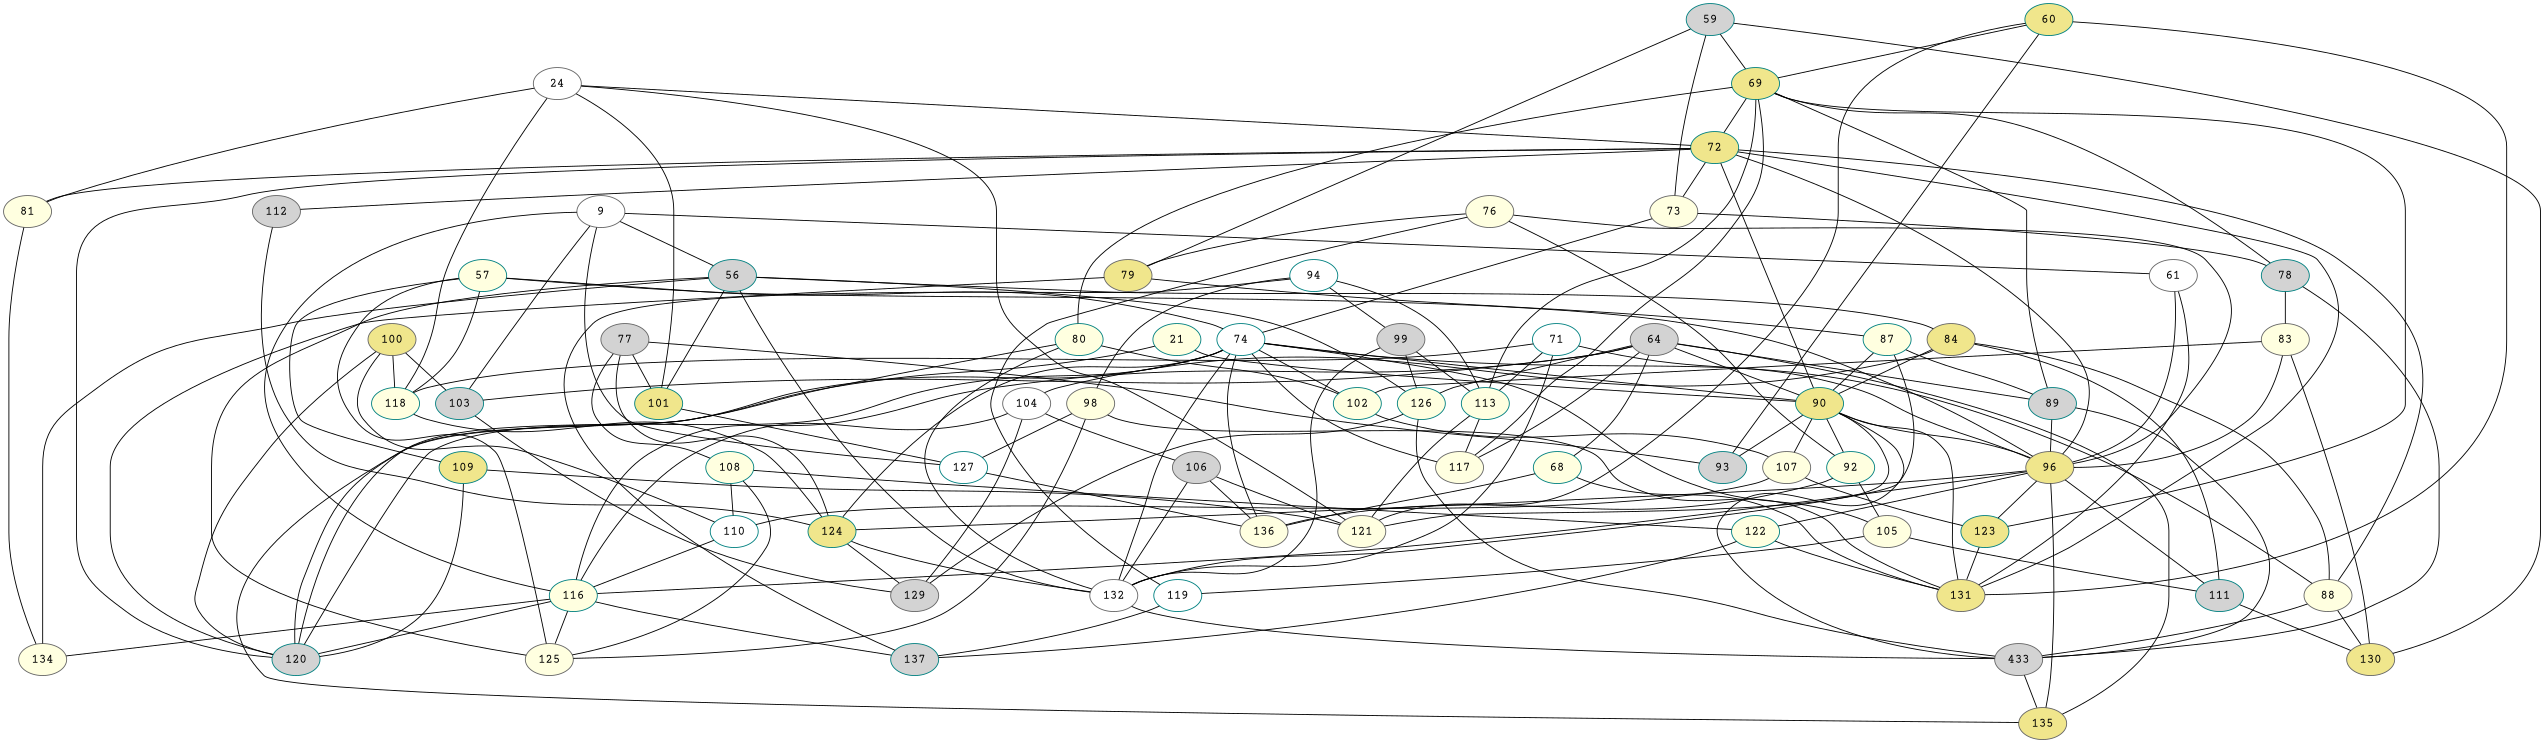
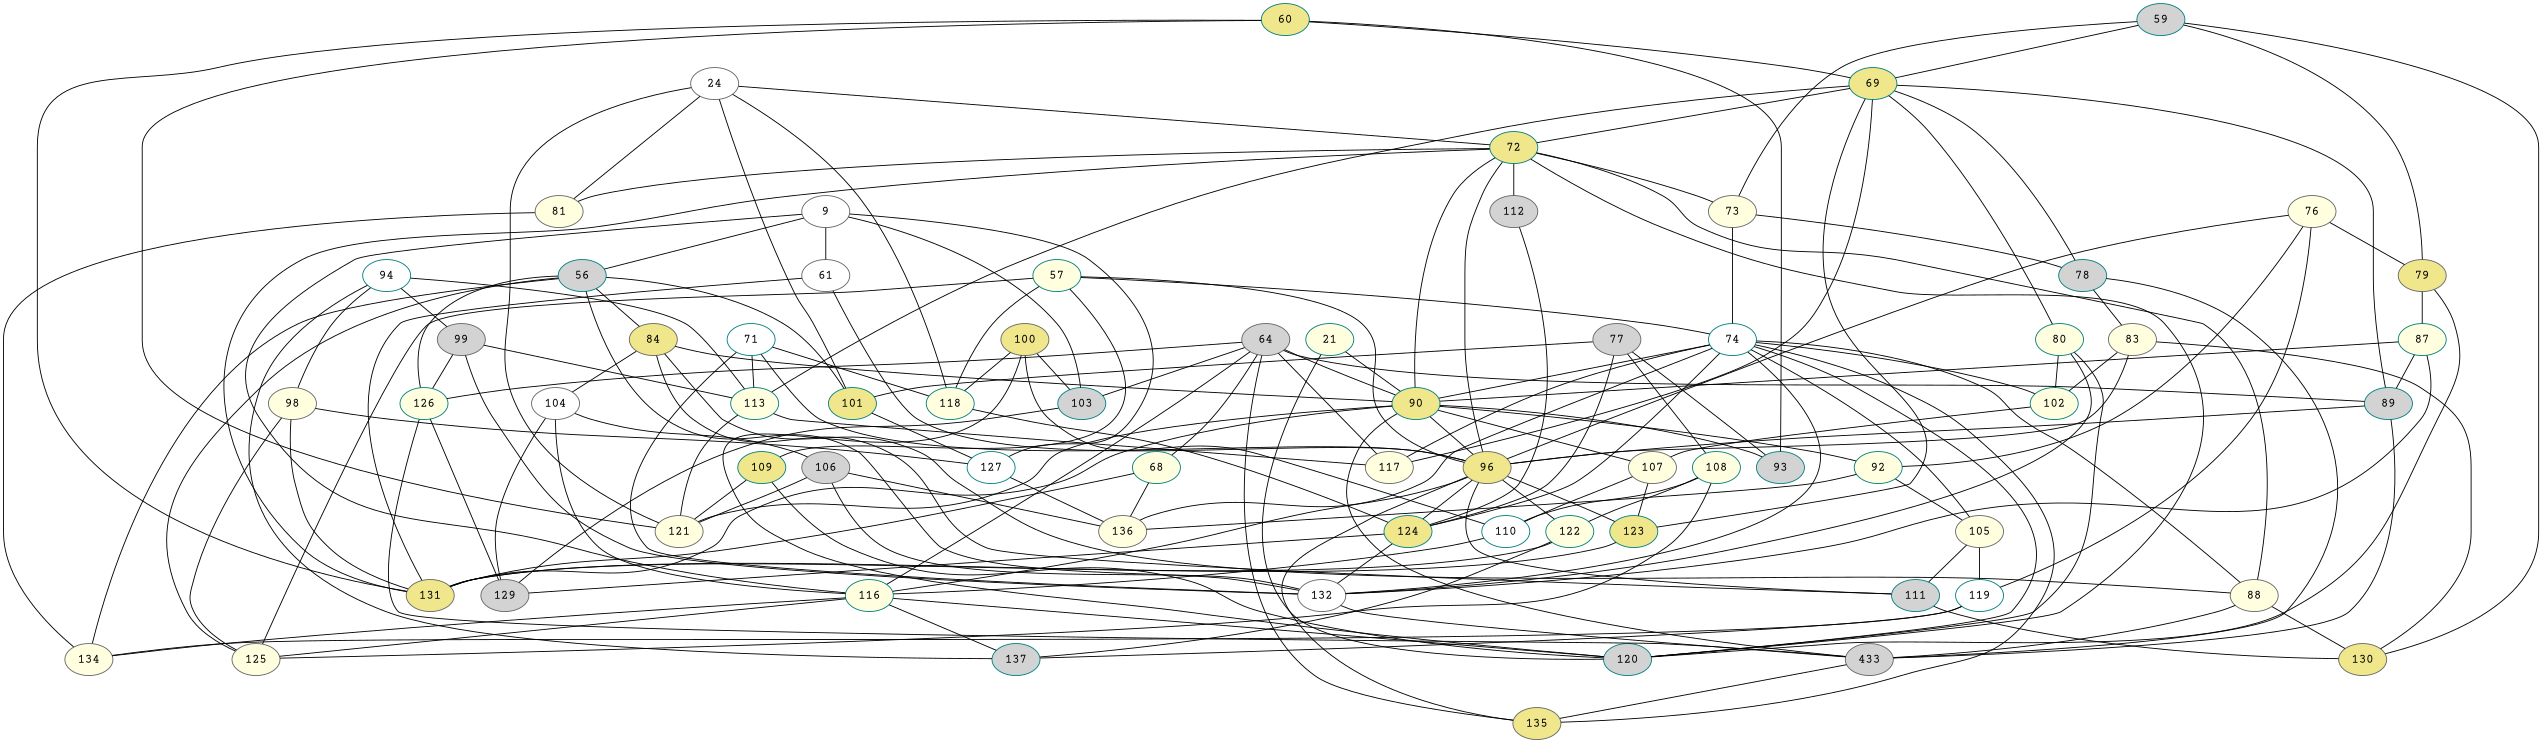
  graph {
    fontname="Courier Prime"
    node [color=teal fillcolor=lightyellow fontname="Courier Prime" style=filled]
    edge [fontname="Courier Prime"]
    9 [color=gray40 fillcolor=white super="+2"]
    56 [fillcolor=lightgrey super="+41+52+51"]
    61 [color=gray40 fillcolor=white]
    103 [fillcolor=lightgrey]
    116 [super="+115"]
    127 [fillcolor=white]
    101 [fillcolor=khaki]
    84 [color=gray40 fillcolor=khaki super="+67"]
    125 [color=gray40 super="+66"]
    126 [super="+97"]
    132 [color=gray40 fillcolor=white super="+128+34"]
    134 [color=gray40]
    96 [color=gray40 fillcolor=khaki super="+29+62+38+75"]
    131 [color=gray40 fillcolor=khaki super="+114"]
    129 [color=gray40 fillcolor=lightgrey]
    120 [fillcolor=lightgrey super="+15+44+91"]
    137 [fillcolor=lightgrey]
    136 [color=gray40 super="+58"]
    90 [fillcolor=khaki super="+42+63"]
    121 [color=gray40 super="+19+27"]
    93 [fillcolor=lightgrey]
    92
    n23 [color=gray40 fillcolor=lightgrey label=433 super="+48"]
    107 [color=gray40]
    21
    24 [color=gray40 fillcolor=white super="+7"]
    72 [fillcolor=khaki super="+12+14+36+65"]
    81 [color=gray40]
    118 [super="+82"]
    73 [color=gray40]
    88 [color=gray40 super="+39"]
    112 [color=gray40 fillcolor=lightgrey]
    124 [fillcolor=khaki super="+86"]
    104 [color=gray40 fillcolor=white]
    111 [fillcolor=lightgrey]
    57 [super="+6"]
    74 [fillcolor=white super="+28+35+49+70"]
    109 [fillcolor=khaki]
    117 [color=gray40]
    135 [color=gray40 fillcolor=khaki]
    102
    105 [color=gray40]
    123 [fillcolor=khaki super="+95"]
    122
    69 [fillcolor=khaki super="+40+53"]
    89 [fillcolor=lightgrey super="+1+10"]
    78 [fillcolor=lightgrey]
    80
    113 [super="+55"]
    59 [fillcolor=lightgrey]
    79 [color=gray40 fillcolor=khaki]
    130 [color=gray40 fillcolor=khaki]
    87
    60 [fillcolor=khaki super="+33"]
    64 [color=gray40 fillcolor=lightgrey super="+31+50"]
    68
    83 [color=gray40]
    71 [fillcolor=white]
    119 [fillcolor=white]
    76 [color=gray40]
    77 [color=gray40 fillcolor=lightgrey]
    108
    110 [fillcolor=white]
    106 [color=gray40 fillcolor=lightgrey]
    94 [fillcolor=white]
    98 [color=gray40]
    99 [color=gray40 fillcolor=lightgrey]
    100 [color=gray40 fillcolor=khaki]
    9 -- 56
    9 -- 61 [weight=2]
    9 -- 103
    9 -- 116
    9 -- 127
    56 -- 101
    56 -- 84
    56 -- 125 [weight=2]
    56 -- 126 [weight=2]
    56 -- 132 [weight=2]
    56 -- 134
    61 -- 96
    61 -- 131
    103 -- 129
    116 -- 125
    116 -- 134
    116 -- 120 [weight=2]
    116 -- 137
    127 -- 136
    101 -- 127
    84 -- 90 [weight=2]
    84 -- 88
    84 -- 104
    84 -- 111
    126 -- 129
    126 -- n23
    132 -- n23 [weight=2]
    96 -- 116
    96 -- 124
    96 -- 111
    96 -- 135
    96 -- 123 [weight=3]
    96 -- 122
    90 -- 96 [weight=2]
    90 -- 131
    90 -- 121
    90 -- 93
    90 -- 92
    90 -- n23
    90 -- 107
    92 -- 136
    92 -- 105
    n23 -- 135
    107 -- 123
    107 -- 110
    21 -- 120 [weight=2]
    21 -- 90 [weight=2]
    24 -- 101
    24 -- 121
    24 -- 72
    24 -- 81 [weight=2]
    24 -- 118
    72 -- 96 [weight=2]
    72 -- 131
    72 -- 120 [weight=2]
    72 -- 90 [weight=2]
    72 -- 81
    72 -- 73
    72 -- 88
    72 -- 112 [weight=2]
    81 -- 134
    118 -- 124
    73 -- 74
    73 -- 78
    88 -- n23 [weight=2]
    88 -- 130
    112 -- 124 [weight=2]
    124 -- 132
    124 -- 129
    104 -- 116
    104 -- 129
    104 -- 106
    111 -- 130
    57 -- 125
    57 -- 96
    57 -- 118 [weight=2]
    57 -- 74
    57 -- 109
    74 -- 132 [weight=2]
    74 -- 120 [weight=2]
    74 -- 136
    74 -- 90
    74 -- 88
    74 -- 124
    74 -- 117
    74 -- 135
    74 -- 102
    74 -- 105
    109 -- 120
    109 -- 121 [weight=2]
    102 -- 107
    105 -- 111
    105 -- 119
    123 -- 131
    122 -- 131
    122 -- 137
    69 -- 72 [weight=3]
    69 -- 117
    69 -- 123
    69 -- 89 [weight=2]
    69 -- 78
    69 -- 80
    69 -- 113
    89 -- 96
    89 -- n23 [weight=2]
    78 -- n23
    78 -- 83
    80 -- 132
    80 -- 120
    80 -- 102
    113 -- 121
    113 -- 117
    59 -- 73
    59 -- 69
    59 -- 79
    59 -- 130
    79 -- 120
    79 -- 87
    87 -- 132
    87 -- 90
    87 -- 89
    60 -- 131
    60 -- 121 [weight=2]
    60 -- 93 [weight=2]
    60 -- 69
    64 -- 103
    64 -- 116
    64 -- 126
    64 -- 90 [weight=2]
    64 -- 117
    64 -- 135
    64 -- 89 [weight=2]
    64 -- 68
    68 -- 131
    68 -- 136 [weight=2]
    83 -- 96
    83 -- 102
    83 -- 130
    71 -- 132
    71 -- 96
    71 -- 118
    71 -- 113
+   119 -- 134
    119 -- 137
    76 -- 96
    76 -- 92
    76 -- 79
    76 -- 119
    77 -- 101
    77 -- 93
    77 -- 124
    77 -- 108
    108 -- 125
    108 -- 122
    108 -- 110
    110 -- 116
    106 -- 132
    106 -- 136
    106 -- 121
    94 -- 137
    94 -- 113
    94 -- 98
    94 -- 99
    98 -- 127
    98 -- 125
    98 -- 131
    99 -- 126
    99 -- 132
    99 -- 113
    100 -- 103
    100 -- 120
    100 -- 118
    100 -- 110
  }
